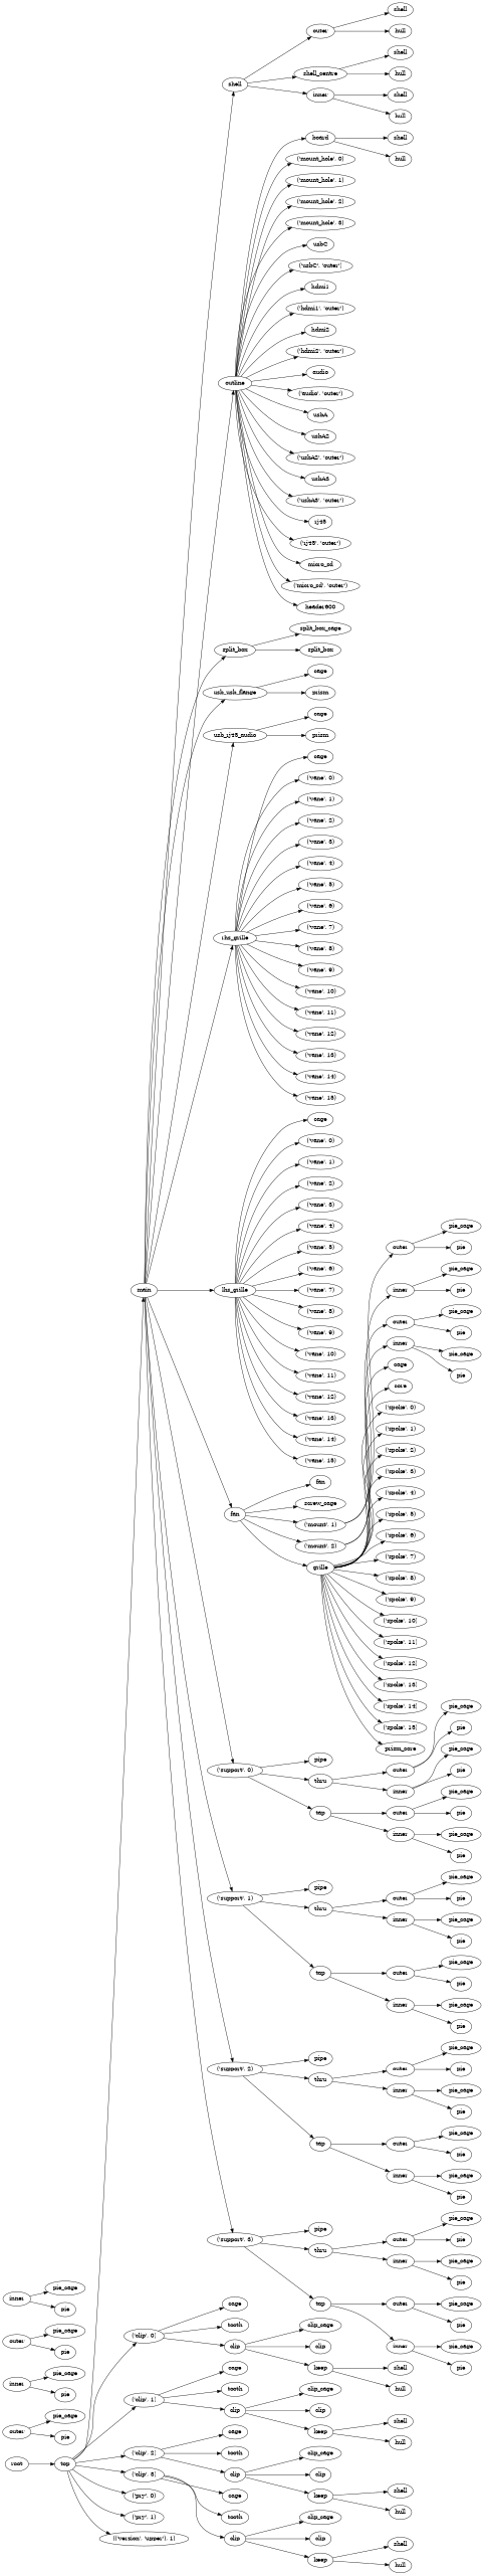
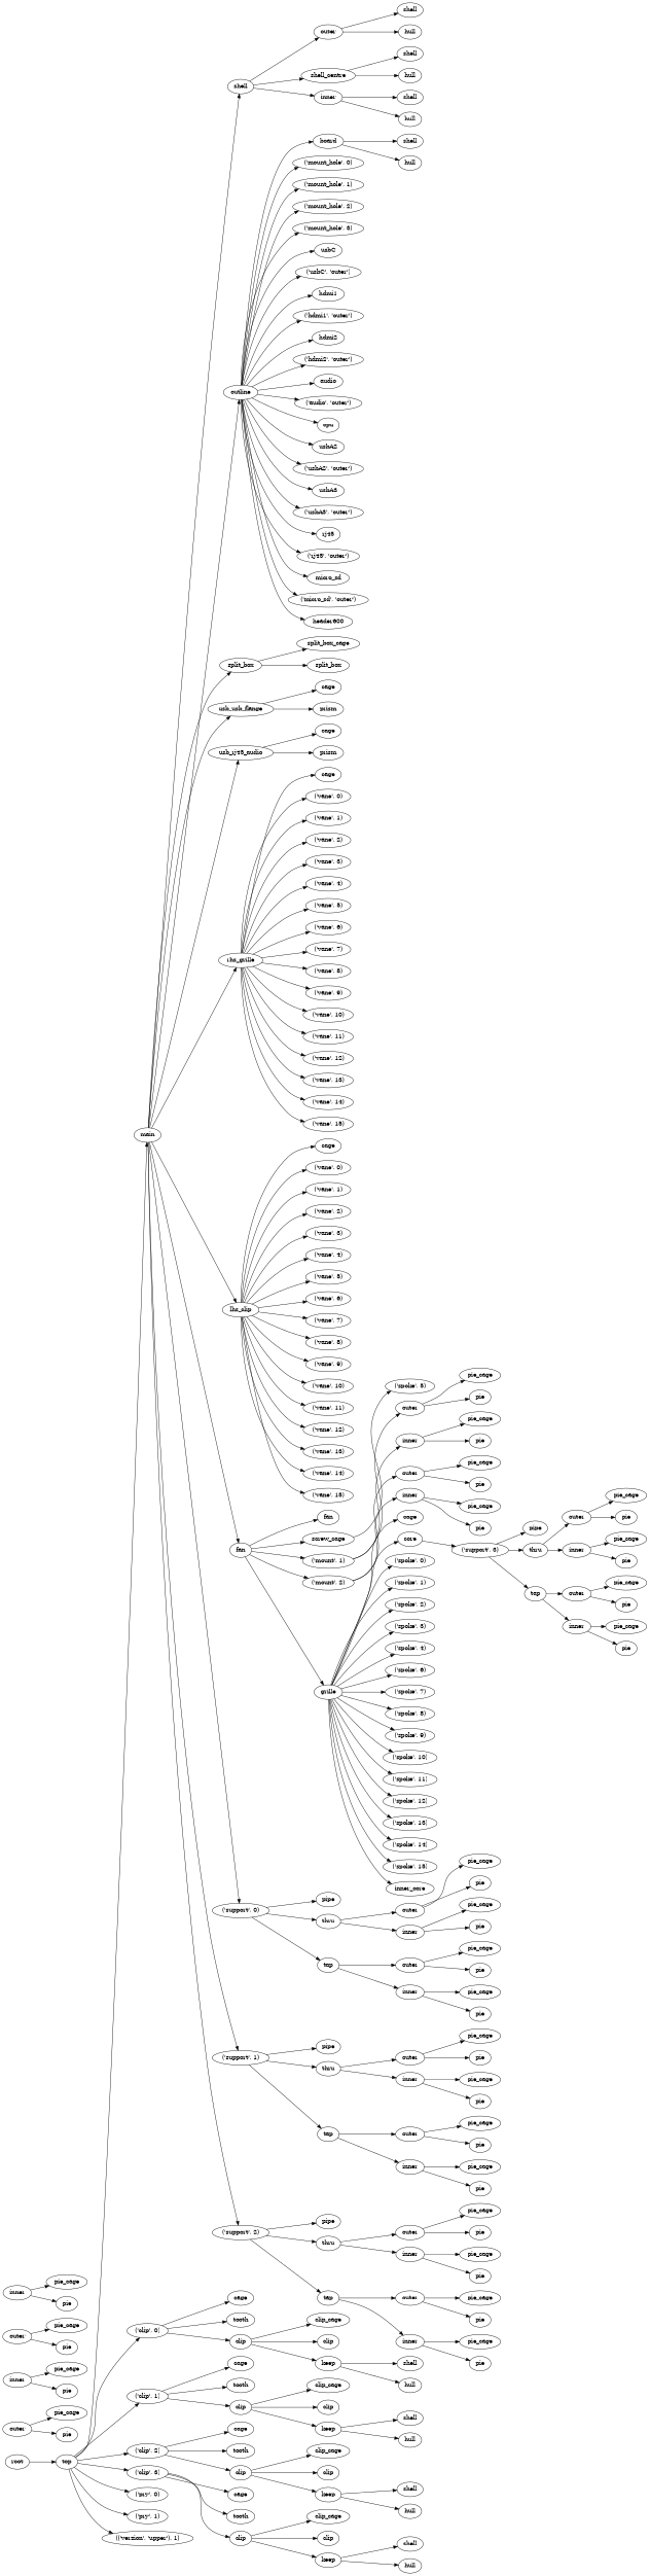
  digraph {
    rankdir=LR
    n1 [label=root]
    n2 [label=top]
    n3 [label=main]
    n4 [label="\('clip',\ 0\)"]
    n5 [label="\('clip',\ 1\)"]
    n6 [label="\('clip',\ 2\)"]
    n7 [label="\('clip',\ 3\)"]
    n8 [label="\('pry',\ 0\)"]
    n9 [label="\('pry',\ 1\)"]
    n10 [label="\(\('version',\ 'upper'\),\ 1\)"]
    n11 [label=shell]
    n12 [label=outline]
    n13 [label=split_box]
    n14 [label=usb_usb_flange]
    n15 [label=usb_rj45_audio]
    n16 [label=rhs_grille]
-   n17 [label=lhs_grille]
+   n17 [label=lhs_clip]
    n18 [label=fan]
    n19 [label="\('support',\ 0\)"]
    n20 [label="\('support',\ 1\)"]
    n21 [label="\('support',\ 2\)"]
    n22 [label="\('support',\ 3\)"]
    n23 [label=cage]
    n24 [label=tooth]
    n25 [label=clip]
    n26 [label=cage]
    n27 [label=tooth]
    n28 [label=clip]
    n29 [label=cage]
    n30 [label=tooth]
    n31 [label=clip]
    n32 [label=cage]
    n33 [label=tooth]
    n34 [label=clip]
    n35 [label=outer]
    n36 [label=shell_centre]
    n37 [label=inner]
    n38 [label=board]
    n39 [label="\('mount_hole',\ 0\)"]
    n40 [label="\('mount_hole',\ 1\)"]
    n41 [label="\('mount_hole',\ 2\)"]
    n42 [label="\('mount_hole',\ 3\)"]
    n43 [label=usbC]
    n44 [label="\('usbC',\ 'outer'\)"]
    n45 [label=hdmi1]
    n46 [label="\('hdmi1',\ 'outer'\)"]
    n47 [label=hdmi2]
    n48 [label="\('hdmi2',\ 'outer'\)"]
    n49 [label=audio]
    n50 [label="\('audio',\ 'outer'\)"]
-   n51 [label=usbA]
+   n51 [label=cpu]
    n52 [label=usbA2]
    n53 [label="\('usbA2',\ 'outer'\)"]
    n54 [label=usbA3]
    n55 [label="\('usbA3',\ 'outer'\)"]
    n56 [label=rj45]
    n57 [label="\('rj45',\ 'outer'\)"]
    n58 [label=micro_sd]
    n59 [label="\('micro_sd',\ 'outer'\)"]
    n60 [label=header600]
    n61 [label=split_box_cage]
    n62 [label=split_box]
    n63 [label=cage]
    n64 [label=prism]
    n65 [label=cage]
    n66 [label=prism]
    n67 [label=cage]
    n68 [label="\('vane',\ 0\)"]
    n69 [label="\('vane',\ 1\)"]
    n70 [label="\('vane',\ 2\)"]
    n71 [label="\('vane',\ 3\)"]
    n72 [label="\('vane',\ 4\)"]
    n73 [label="\('vane',\ 5\)"]
    n74 [label="\('vane',\ 6\)"]
    n75 [label="\('vane',\ 7\)"]
    n76 [label="\('vane',\ 8\)"]
    n77 [label="\('vane',\ 9\)"]
    n78 [label="\('vane',\ 10\)"]
    n79 [label="\('vane',\ 11\)"]
    n80 [label="\('vane',\ 12\)"]
    n81 [label="\('vane',\ 13\)"]
    n82 [label="\('vane',\ 14\)"]
    n83 [label="\('vane',\ 15\)"]
    n84 [label=cage]
    n85 [label="\('vane',\ 0\)"]
    n86 [label="\('vane',\ 1\)"]
    n87 [label="\('vane',\ 2\)"]
    n88 [label="\('vane',\ 3\)"]
    n89 [label="\('vane',\ 4\)"]
    n90 [label="\('vane',\ 5\)"]
    n91 [label="\('vane',\ 6\)"]
    n92 [label="\('vane',\ 7\)"]
    n93 [label="\('vane',\ 8\)"]
    n94 [label="\('vane',\ 9\)"]
    n95 [label="\('vane',\ 10\)"]
    n96 [label="\('vane',\ 11\)"]
    n97 [label="\('vane',\ 12\)"]
    n98 [label="\('vane',\ 13\)"]
    n99 [label="\('vane',\ 14\)"]
    n100 [label="\('vane',\ 15\)"]
    n101 [label=fan]
    n102 [label=screw_cage]
    n103 [label="\('mount',\ 1\)"]
    n104 [label="\('mount',\ 2\)"]
    n105 [label=grille]
    n106 [label=pipe]
    n107 [label=thru]
    n108 [label=tap]
    n109 [label=pipe]
    n110 [label=thru]
    n111 [label=tap]
    n112 [label=pipe]
    n113 [label=thru]
    n114 [label=tap]
    n115 [label=pipe]
    n116 [label=thru]
    n117 [label=tap]
    n118 [label=shell]
    n119 [label=hull]
    n120 [label=shell]
    n121 [label=hull]
    n122 [label=shell]
    n123 [label=hull]
    n124 [label=shell]
    n125 [label=hull]
    n126 [label=outer]
    n127 [label=inner]
    n128 [label=outer]
    n129 [label=inner]
    n130 [label=cage]
    n131 [label=core]
    n132 [label="\('spoke',\ 0\)"]
    n133 [label="\('spoke',\ 1\)"]
    n134 [label="\('spoke',\ 2\)"]
    n135 [label="\('spoke',\ 3\)"]
    n136 [label="\('spoke',\ 4\)"]
    n137 [label="\('spoke',\ 5\)"]
    n138 [label="\('spoke',\ 6\)"]
    n139 [label="\('spoke',\ 7\)"]
    n140 [label="\('spoke',\ 8\)"]
    n141 [label="\('spoke',\ 9\)"]
    n142 [label="\('spoke',\ 10\)"]
    n143 [label="\('spoke',\ 11\)"]
    n144 [label="\('spoke',\ 12\)"]
    n145 [label="\('spoke',\ 13\)"]
    n146 [label="\('spoke',\ 14\)"]
    n147 [label="\('spoke',\ 15\)"]
-   n148 [label=prism_core]
+   n148 [label=inner_core]
    n149 [label=outer]
    n150 [label=pie_cage]
    n151 [label=pie]
    n152 [label=inner]
    n153 [label=pie_cage]
    n154 [label=pie]
    n155 [label=pie_cage]
    n156 [label=pie]
    n157 [label=pie_cage]
    n158 [label=pie]
    n159 [label=pie_cage]
    n160 [label=pie]
    n161 [label=pie_cage]
    n162 [label=pie]
    n163 [label=outer]
    n164 [label=pie_cage]
    n165 [label=pie]
    n166 [label=inner]
    n167 [label=pie_cage]
    n168 [label=pie]
    n169 [label=outer]
    n170 [label=inner]
    n171 [label=outer]
    n172 [label=inner]
    n173 [label=pie_cage]
    n174 [label=pie]
    n175 [label=pie_cage]
    n176 [label=pie]
    n177 [label=pie_cage]
    n178 [label=pie]
    n179 [label=pie_cage]
    n180 [label=pie]
    n181 [label=outer]
    n182 [label=inner]
    n183 [label=outer]
    n184 [label=inner]
    n185 [label=pie_cage]
    n186 [label=pie]
    n187 [label=pie_cage]
    n188 [label=pie]
    n189 [label=pie_cage]
    n190 [label=pie]
    n191 [label=pie_cage]
    n192 [label=pie]
    n193 [label=outer]
    n194 [label=inner]
    n195 [label=outer]
    n196 [label=inner]
    n197 [label=pie_cage]
    n198 [label=pie]
    n199 [label=pie_cage]
    n200 [label=pie]
    n201 [label=pie_cage]
    n202 [label=pie]
    n203 [label=pie_cage]
    n204 [label=pie]
    n205 [label=outer]
    n206 [label=inner]
    n207 [label=outer]
    n208 [label=inner]
    n209 [label=pie_cage]
    n210 [label=pie]
    n211 [label=pie_cage]
    n212 [label=pie]
    n213 [label=pie_cage]
    n214 [label=pie]
    n215 [label=pie_cage]
    n216 [label=pie]
    n217 [label=clip_cage]
    n218 [label=clip]
    n219 [label=keep]
    n220 [label=shell]
    n221 [label=hull]
    n222 [label=clip_cage]
    n223 [label=clip]
    n224 [label=keep]
    n225 [label=shell]
    n226 [label=hull]
    n227 [label=clip_cage]
    n228 [label=clip]
    n229 [label=keep]
    n230 [label=shell]
    n231 [label=hull]
    n232 [label=clip_cage]
    n233 [label=clip]
    n234 [label=keep]
    n235 [label=shell]
    n236 [label=hull]
    n1 -> n2
    n2 -> n3
    n2 -> n4
    n2 -> n5
    n2 -> n6
    n2 -> n7
    n2 -> n8
    n2 -> n9
    n2 -> n10
    n3 -> n11
    n3 -> n12
    n3 -> n13
    n3 -> n14
    n3 -> n15
    n3 -> n16
    n3 -> n17
    n3 -> n18
    n3 -> n19
    n3 -> n20
    n3 -> n21
-   n3 -> n22
+   n131 -> n22
    n4 -> n23
    n4 -> n24
    n4 -> n25
    n5 -> n26
    n5 -> n27
    n5 -> n28
    n6 -> n29
    n6 -> n30
    n6 -> n31
    n7 -> n32
    n7 -> n33
    n7 -> n34
    n11 -> n35
    n11 -> n36
    n11 -> n37
    n12 -> n38
    n12 -> n39
    n12 -> n40
    n12 -> n41
    n12 -> n42
    n12 -> n43
    n12 -> n44
    n12 -> n45
    n12 -> n46
    n12 -> n47
    n12 -> n48
    n12 -> n49
    n12 -> n50
    n12 -> n51
    n12 -> n52
    n12 -> n53
    n12 -> n54
    n12 -> n55
    n12 -> n56
    n12 -> n57
    n12 -> n58
    n12 -> n59
    n12 -> n60
    n13 -> n61
    n13 -> n62
    n14 -> n63
    n14 -> n64
    n15 -> n65
    n15 -> n66
    n16 -> n67
    n16 -> n68
    n16 -> n69
    n16 -> n70
    n16 -> n71
    n16 -> n72
    n16 -> n73
    n16 -> n74
    n16 -> n75
    n16 -> n76
    n16 -> n77
    n16 -> n78
    n16 -> n79
    n16 -> n80
    n16 -> n81
    n16 -> n82
    n16 -> n83
    n17 -> n84
    n17 -> n85
    n17 -> n86
    n17 -> n87
    n17 -> n88
    n17 -> n89
    n17 -> n90
    n17 -> n91
    n17 -> n92
    n17 -> n93
    n17 -> n94
    n17 -> n95
    n17 -> n96
    n17 -> n97
    n17 -> n98
    n17 -> n99
    n17 -> n100
    n18 -> n101
    n18 -> n102
    n18 -> n103
    n18 -> n104
    n18 -> n105
    n19 -> n106
    n19 -> n107
    n19 -> n108
    n20 -> n109
    n20 -> n110
    n20 -> n111
    n21 -> n112
    n21 -> n113
    n21 -> n114
    n22 -> n115
    n22 -> n116
    n22 -> n117
    n25 -> n217
    n25 -> n218
    n25 -> n219
    n28 -> n222
    n28 -> n223
    n28 -> n224
    n31 -> n227
    n31 -> n228
    n31 -> n229
    n34 -> n232
    n34 -> n233
    n34 -> n234
    n35 -> n118
    n35 -> n119
    n36 -> n120
    n36 -> n121
    n37 -> n122
    n37 -> n123
    n38 -> n124
    n38 -> n125
    n103 -> n126
    n103 -> n127
    n104 -> n128
    n104 -> n129
    n105 -> n130
    n105 -> n131
    n105 -> n132
    n105 -> n133
    n105 -> n134
    n105 -> n135
    n105 -> n136
-   n105 -> n137
+   n102 -> n137
    n105 -> n138
    n105 -> n139
    n105 -> n140
    n105 -> n141
    n105 -> n142
    n105 -> n143
    n105 -> n144
    n105 -> n145
    n105 -> n146
    n105 -> n147
    n105 -> n148
    n107 -> n169
    n107 -> n170
    n108 -> n171
    n108 -> n172
    n110 -> n181
    n110 -> n182
    n111 -> n183
    n111 -> n184
    n113 -> n193
    n113 -> n194
    n114 -> n195
    n114 -> n196
    n116 -> n205
    n116 -> n206
    n117 -> n207
    n117 -> n208
    n126 -> n155
    n126 -> n156
    n127 -> n157
    n127 -> n158
    n128 -> n159
    n128 -> n160
    n129 -> n161
    n129 -> n162
    n149 -> n150
    n149 -> n151
    n152 -> n153
    n152 -> n154
    n163 -> n164
    n163 -> n165
    n166 -> n167
    n166 -> n168
    n169 -> n173
    n169 -> n174
    n170 -> n175
    n170 -> n176
    n171 -> n177
    n171 -> n178
    n172 -> n179
    n172 -> n180
    n181 -> n185
    n181 -> n186
    n182 -> n187
    n182 -> n188
    n183 -> n189
    n183 -> n190
    n184 -> n191
    n184 -> n192
    n193 -> n197
    n193 -> n198
    n194 -> n199
    n194 -> n200
    n195 -> n201
    n195 -> n202
    n196 -> n203
    n196 -> n204
    n205 -> n209
    n205 -> n210
    n206 -> n211
    n206 -> n212
    n207 -> n213
    n207 -> n214
    n208 -> n215
    n208 -> n216
    n219 -> n220
    n219 -> n221
    n224 -> n225
    n224 -> n226
    n229 -> n230
    n229 -> n231
    n234 -> n235
    n234 -> n236
  }
